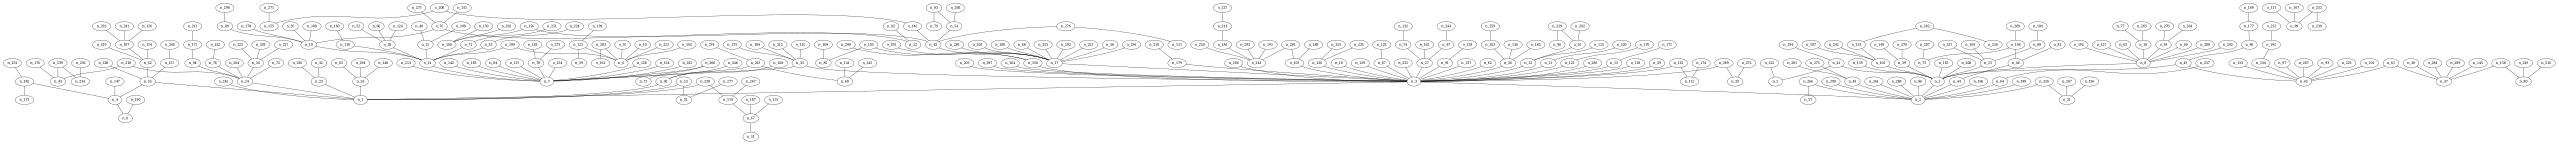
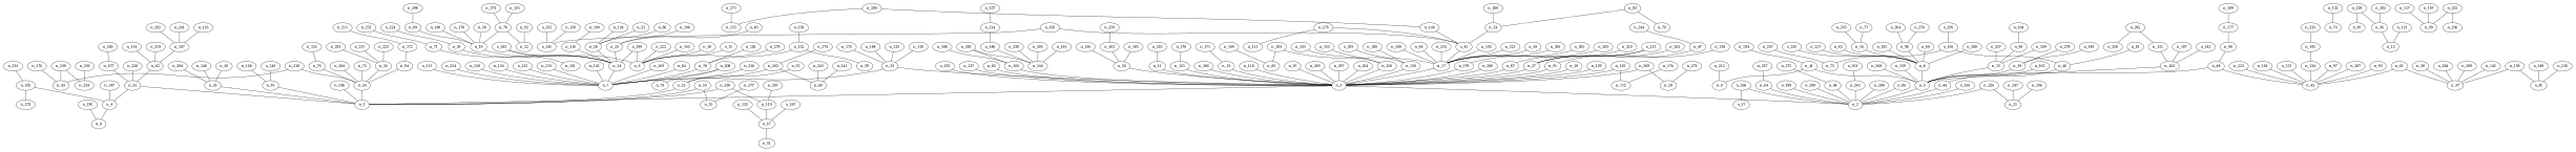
  graph {
    fontname="Noto Serif"
    node [fontname="Noto Serif"]
    edge [fontname="Noto Serif"]
    n_41
    n_9
    n_5
    n_2
    n_115
    n_7
    n_120
    n_3
    n_1
    n_130
    n_146
    n_42
    n_17
    n_192
    n_8
    n_197
    n_102
    n_4
    n_0
    n_200
    n_155
    n_225
    n_34
    n_24
    n_266
    n_57
    n_179
    n_199
    n_6
    n_14
    n_233
    n_195
    n_134
    n_45
    n_267
    n_119
    n_67
    n_51
    n_94
    n_210
    n_231
    n_182
    n_173
    n_237
    n_64
    n_153
    n_158
    n_80
    n_37
    n_172
    n_23
    n_70
    n_19
    n_22
    n_116
    n_219
    n_62
    n_55
    n_221
    n_33
    n_176
    n_43
    n_247
    n_21
    n_249
    n_28
    n_49
    n_127
    n_152
    n_76
    n_239
    n_234
    n_10
    n_58
    n_90
    n_206
    n_282
    n_131
    n_258
    n_15
    n_183
    n_187
    n_226
    n_84
    n_188
    n_103
    n_216
    n_250
    n_144
    n_281
    n_283
    n_161
    n_18
    n_129
    n_236
    n_63
    n_97
    n_107
    n_166
    n_169
    n_287
    n_294
    n_26
    n_296
    n_30
    n_93
    n_263
    n_69
    n_46
    n_44
    n_124
    n_181
    n_78
    n_218
    n_38
    n_87
    n_92
    n_105
    n_85
    n_255
    n_265
    n_16
    n_279
    n_74
    n_27
    n_91
    n_125
    n_112
    n_184
    n_88
    n_137
    n_148
    n_157
    n_162
    n_198
    n_204
    n_82
    n_109
    n_227
    n_214
    n_186
    n_259
    n_163
    n_56
    n_40
    n_25
    n_47
    n_136
    n_180
    n_194
    n_290
    n_95
    n_291
    n_298
    n_89
    n_53
    n_31
    n_243
    n_264
    n_98
    n_278
    n_39
    n_156
    n_140
    n_185
    n_212
    n_229
    n_96
    n_36
    n_12
    n_235
    n_299
    n_60
    n_106
    n_75
    n_211
    n_238
    n_223
    n_248
    n_274
    n_220
    n_11
    n_254
    n_61
    n_65
    n_208
    n_73
    n_222
    n_48
    n_128
    n_165
    n_170
    n_121
    n_178
    n_190
    n_32
    n_101
    n_132
    n_201
    n_138
    n_52
    n_83
    n_79
    n_54
    n_122
    n_59
    n_149
    n_177
    n_160
    n_286
    n_189
    n_268
    n_275
    n_117
    n_99
    n_285
    n_104
    n_113
    n_252
    n_230
    n_284
    n_289
    n_143
    n_147
    n_276
    n_111
    n_66
    n_260
    n_141
    n_202
    n_272
    n_20
    n_167
    n_203
    n_240
    n_246
    n_251
    n_71
    n_270
    n_13
    n_150
    n_271
    n_35
    n_118
    n_123
    n_154
    n_159
    n_209
    n_256
    n_269
    n_224
    n_244
    n_29
    n_100
    n_232
    n_145
    n_135
    n_139
    n_215
    n_213
    n_273
    n_174
    n_257
    n_280
    n_68
    n_253
    n_171
    n_196
    n_293
    n_261
    n_133
    n_241
    n_205
    n_72
    n_151
    n_81
    n_142
    n_108
    n_297
    n_193
    n_77
    n_262
    n_217
    n_228
    n_288
    n_110
    n_168
    n_86
    n_126
    n_50
    n_295
    n_191
    n_242
    n_114
    n_175
    n_245
    n_292
    n_277
    n_207
    n_164
    n_41 -- n_9
    n_41 -- n_5
    n_5 -- n_2
    n_115 -- n_7
    n_120 -- n_3
    n_3 -- n_2
    n_3 -- n_1
    n_130 -- n_3
    n_146 -- n_42
    n_42 -- n_17
    n_17 -- n_3
    n_192 -- n_8
    n_8 -- n_5
    n_197 -- n_102
    n_102 -- n_5
    n_4 -- n_0
    n_200 -- n_146
    n_200 -- n_155
    n_225 -- n_34
    n_34 -- n_24
    n_24 -- n_1
    n_266 -- n_2
    n_266 -- n_57
    n_179 -- n_3
    n_199 -- n_6
    n_199 -- n_14
    n_14 -- n_7
    n_233 -- n_195
    n_195 -- n_134
    n_134 -- n_45
    n_267 -- n_119
    n_119 -- n_67
    n_67 -- n_51
    n_94 -- n_24
    n_210 -- n_179
    n_231 -- n_182
    n_182 -- n_4
    n_182 -- n_173
    n_237 -- n_64
    n_64 -- n_2
    n_153 -- n_120
    n_158 -- n_80
    n_158 -- n_37
    n_172 -- n_94
    n_23 -- n_1
    n_70 -- n_19
    n_70 -- n_22
    n_19 -- n_14
    n_116 -- n_14
    n_219 -- n_62
    n_62 -- n_55
    n_55 -- n_1
    n_55 -- n_4
    n_221 -- n_17
    n_33 -- n_7
    n_33 -- n_3
    n_176 -- n_43
    n_247 -- n_21
    n_249 -- n_80
    n_28 -- n_14
    n_49 -- n_5
    n_49 -- n_45
    n_127 -- n_8
    n_152 -- n_76
    n_76 -- n_24
    n_239 -- n_43
    n_239 -- n_234
    n_10 -- n_6
    n_58 -- n_17
    n_90 -- n_49
    n_206 -- n_3
    n_282 -- n_131
    n_282 -- n_258
    n_131 -- n_102
    n_15 -- n_5
    n_183 -- n_7
    n_187 -- n_67
    n_226 -- n_2
    n_226 -- n_21
    n_84 -- n_7
    n_188 -- n_103
    n_103 -- n_3
    n_216 -- n_80
    n_250 -- n_144
    n_281 -- n_103
    n_281 -- n_144
    n_283 -- n_6
    n_283 -- n_161
    n_18 -- n_3
    n_129 -- n_3
    n_236 -- n_23
    n_63 -- n_8
    n_97 -- n_45
    n_107 -- n_62
    n_166 -- n_2
    n_169 -- n_15
    n_287 -- n_45
    n_294 -- n_26
    n_26 -- n_1
    n_296 -- n_17
    n_30 -- n_19
    n_93 -- n_45
    n_263 -- n_7
    n_263 -- n_69
    n_46 -- n_44
    n_44 -- n_2
    n_124 -- n_28
    n_181 -- n_78
    n_78 -- n_7
    n_218 -- n_24
    n_218 -- n_43
    n_38 -- n_37
    n_87 -- n_3
    n_92 -- n_22
    n_105 -- n_17
    n_105 -- n_85
    n_255 -- n_3
    n_265 -- n_16
    n_16 -- n_8
    n_279 -- n_78
-   n_74 -- n_27
+   n_123 -- n_27
    n_27 -- n_3
    n_91 -- n_3
    n_125 -- n_3
    n_125 -- n_112
    n_184 -- n_33
    n_88 -- n_15
    n_137 -- n_3
    n_148 -- n_26
    n_157 -- n_55
    n_162 -- n_27
    n_198 -- n_2
    n_204 -- n_24
    n_82 -- n_3
    n_109 -- n_85
    n_227 -- n_214
    n_214 -- n_186
    n_186 -- n_144
    n_259 -- n_163
    n_163 -- n_56
    n_56 -- n_3
    n_40 -- n_25
    n_25 -- n_14
    n_47 -- n_27
    n_136 -- n_56
    n_180 -- n_19
    n_194 -- n_41
    n_290 -- n_130
    n_95 -- n_1
    n_291 -- n_34
    n_298 -- n_89
    n_89 -- n_19
    n_53 -- n_1
    n_53 -- n_31
    n_243 -- n_69
    n_264 -- n_98
    n_98 -- n_8
    n_278 -- n_39
    n_39 -- n_5
    n_156 -- n_42
    n_156 -- n_140
    n_185 -- n_56
    n_212 -- n_9
    n_229 -- n_96
    n_229 -- n_36
    n_36 -- n_12
-   n_12 -- n_3
    n_235 -- n_120
    n_299 -- n_2
    n_60 -- n_8
    n_106 -- n_46
    n_106 -- n_75
    n_211 -- n_172
    n_238 -- n_1
    n_238 -- n_119
    n_223 -- n_45
    n_248 -- n_95
    n_274 -- n_263
    n_220 -- n_11
    n_11 -- n_3
    n_254 -- n_7
    n_61 -- n_45
    n_61 -- n_37
    n_65 -- n_26
    n_208 -- n_7
    n_208 -- n_73
    n_222 -- n_6
    n_48 -- n_2
    n_128 -- n_7
    n_165 -- n_5
    n_170 -- n_121
    n_121 -- n_3
    n_178 -- n_19
    n_190 -- n_0
    n_32 -- n_23
    n_101 -- n_45
    n_132 -- n_74
-   n_201 -- n_48
+   n_201 -- n_261
    n_138 -- n_91
    n_52 -- n_28
    n_83 -- n_79
    n_83 -- n_54
    n_54 -- n_42
    n_122 -- n_6
    n_122 -- n_59
    n_149 -- n_39
    n_177 -- n_90
    n_160 -- n_116
    n_286 -- n_3
    n_189 -- n_177
    n_268 -- n_5
    n_275 -- n_48
    n_117 -- n_99
    n_285 -- n_17
    n_104 -- n_88
    n_113 -- n_12
    n_252 -- n_99
    n_252 -- n_230
    n_284 -- n_37
    n_289 -- n_37
    n_143 -- n_6
    n_147 -- n_4
    n_276 -- n_42
    n_276 -- n_111
    n_66 -- n_28
    n_260 -- n_54
    n_141 -- n_69
    n_202 -- n_36
    n_272 -- n_20
    n_167 -- n_99
    n_203 -- n_17
    n_240 -- n_157
    n_246 -- n_1
    n_251 -- n_71
    n_71 -- n_14
    n_270 -- n_98
    n_13 -- n_3
    n_150 -- n_140
    n_271 -- n_155
    n_35 -- n_14
    n_118 -- n_3
    n_123 -- n_87
    n_154 -- n_7
    n_159 -- n_5
    n_209 -- n_106
    n_256 -- n_234
    n_269 -- n_3
    n_269 -- n_20
    n_224 -- n_35
    n_244 -- n_47
    n_29 -- n_3
    n_100 -- n_17
    n_232 -- n_7
    n_145 -- n_37
    n_135 -- n_67
    n_139 -- n_122
    n_215 -- n_33
    n_213 -- n_7
    n_273 -- n_70
    n_174 -- n_112
    n_257 -- n_15
    n_280 -- n_8
    n_68 -- n_17
    n_253 -- n_17
    n_171 -- n_13
    n_196 -- n_21
    n_293 -- n_130
    n_261 -- n_2
    n_133 -- n_45
    n_241 -- n_107
    n_205 -- n_3
    n_72 -- n_24
    n_151 -- n_70
    n_81 -- n_46
    n_142 -- n_7
    n_108 -- n_25
    n_297 -- n_3
    n_193 -- n_17
    n_77 -- n_16
    n_262 -- n_140
    n_217 -- n_34
    n_228 -- n_55
    n_288 -- n_2
    n_110 -- n_33
    n_168 -- n_95
    n_86 -- n_2
    n_126 -- n_107
    n_50 -- n_6
    n_295 -- n_144
    n_191 -- n_144
    n_242 -- n_102
    n_114 -- n_62
    n_175 -- n_33
    n_245 -- n_8
    n_292 -- n_107
    n_277 -- n_31
    n_207 -- n_75
    n_164 -- n_3
  }
